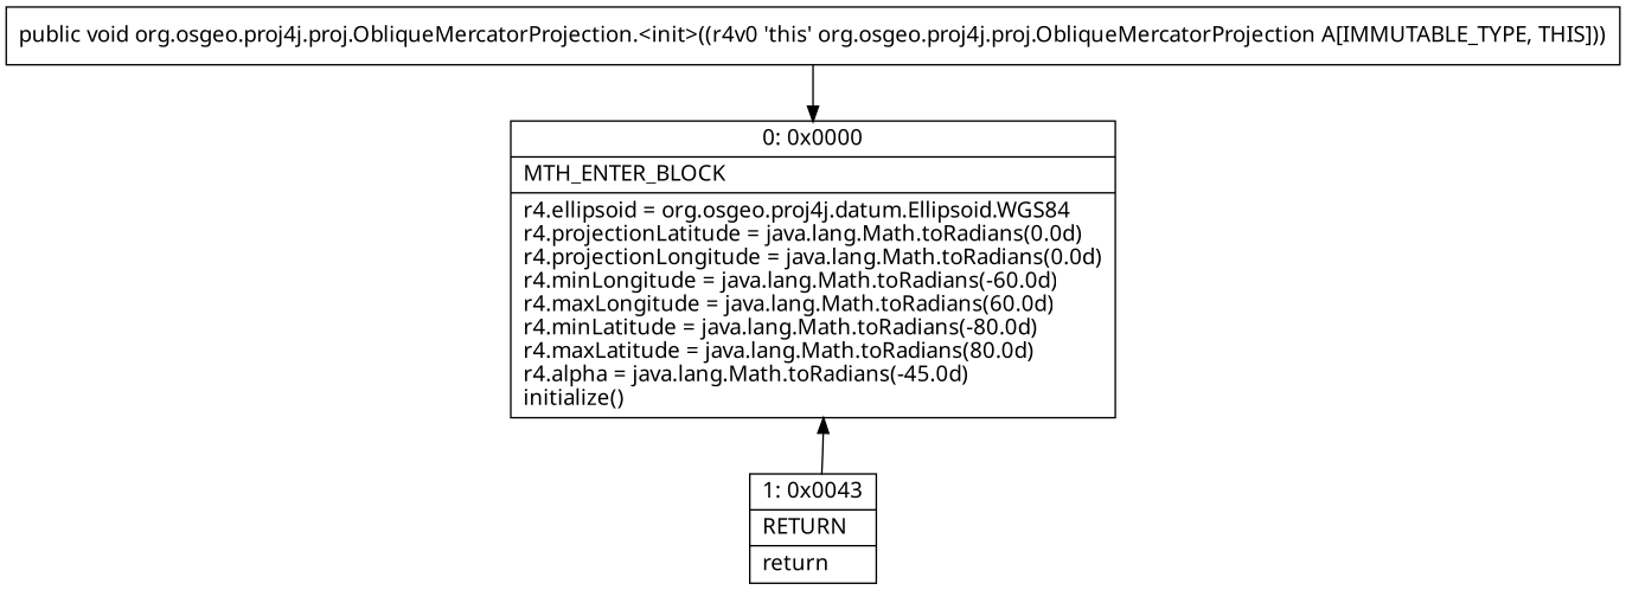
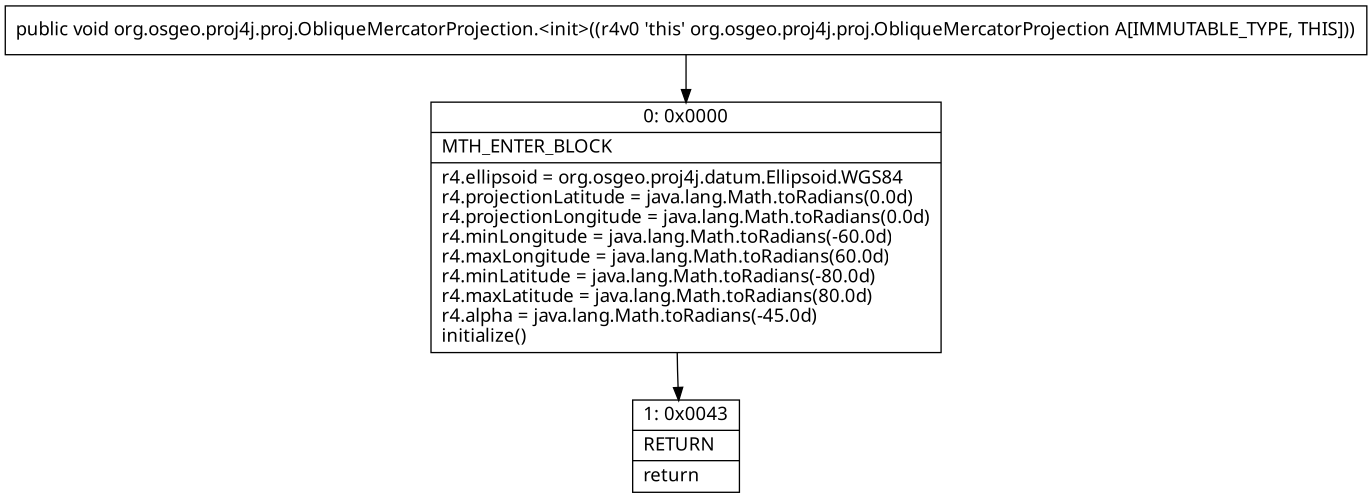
  digraph {
    fontname="Noto Sans"
    node [shape=record fontname="Noto Sans"]
    edge [fontname="Noto Sans"]
    n1 [label="{0\:\ 0x0000|MTH_ENTER_BLOCK\l|r4.ellipsoid = org.osgeo.proj4j.datum.Ellipsoid.WGS84\lr4.projectionLatitude = java.lang.Math.toRadians(0.0d)\lr4.projectionLongitude = java.lang.Math.toRadians(0.0d)\lr4.minLongitude = java.lang.Math.toRadians(\-60.0d)\lr4.maxLongitude = java.lang.Math.toRadians(60.0d)\lr4.minLatitude = java.lang.Math.toRadians(\-80.0d)\lr4.maxLatitude = java.lang.Math.toRadians(80.0d)\lr4.alpha = java.lang.Math.toRadians(\-45.0d)\linitialize()\l}"]
    n2 [label="{1\:\ 0x0043|RETURN\l|return\l}"]
    n3 [label="{public void org.osgeo.proj4j.proj.ObliqueMercatorProjection.\<init\>((r4v0 'this' org.osgeo.proj4j.proj.ObliqueMercatorProjection A[IMMUTABLE_TYPE, THIS])) }"]
-   n2 -> n1
+   n1 -> n2
    n3 -> n1
  }
